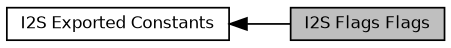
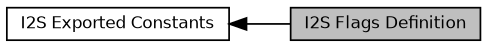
  digraph {
    rankdir=LR
    node [color=black fontname=Helvetica fontsize=10 shape=record style=filled]
-   n1 [fillcolor=grey75 fontcolor=black height=0.2 label="I2S Flags Flags" width=0.4]
+   n1 [fillcolor=grey75 fontcolor=black height=0.2 label="I2S Flags Definition" width=0.4]
    n2 [fillcolor=white height=0.2 label="I2S Exported Constants" width=0.4]
    n2 -> n1 [dir=back fontname=Helvetica fontsize=10 labelfontname=Helvetica labelfontsize=10 shape=plaintext style=solid]
  }
